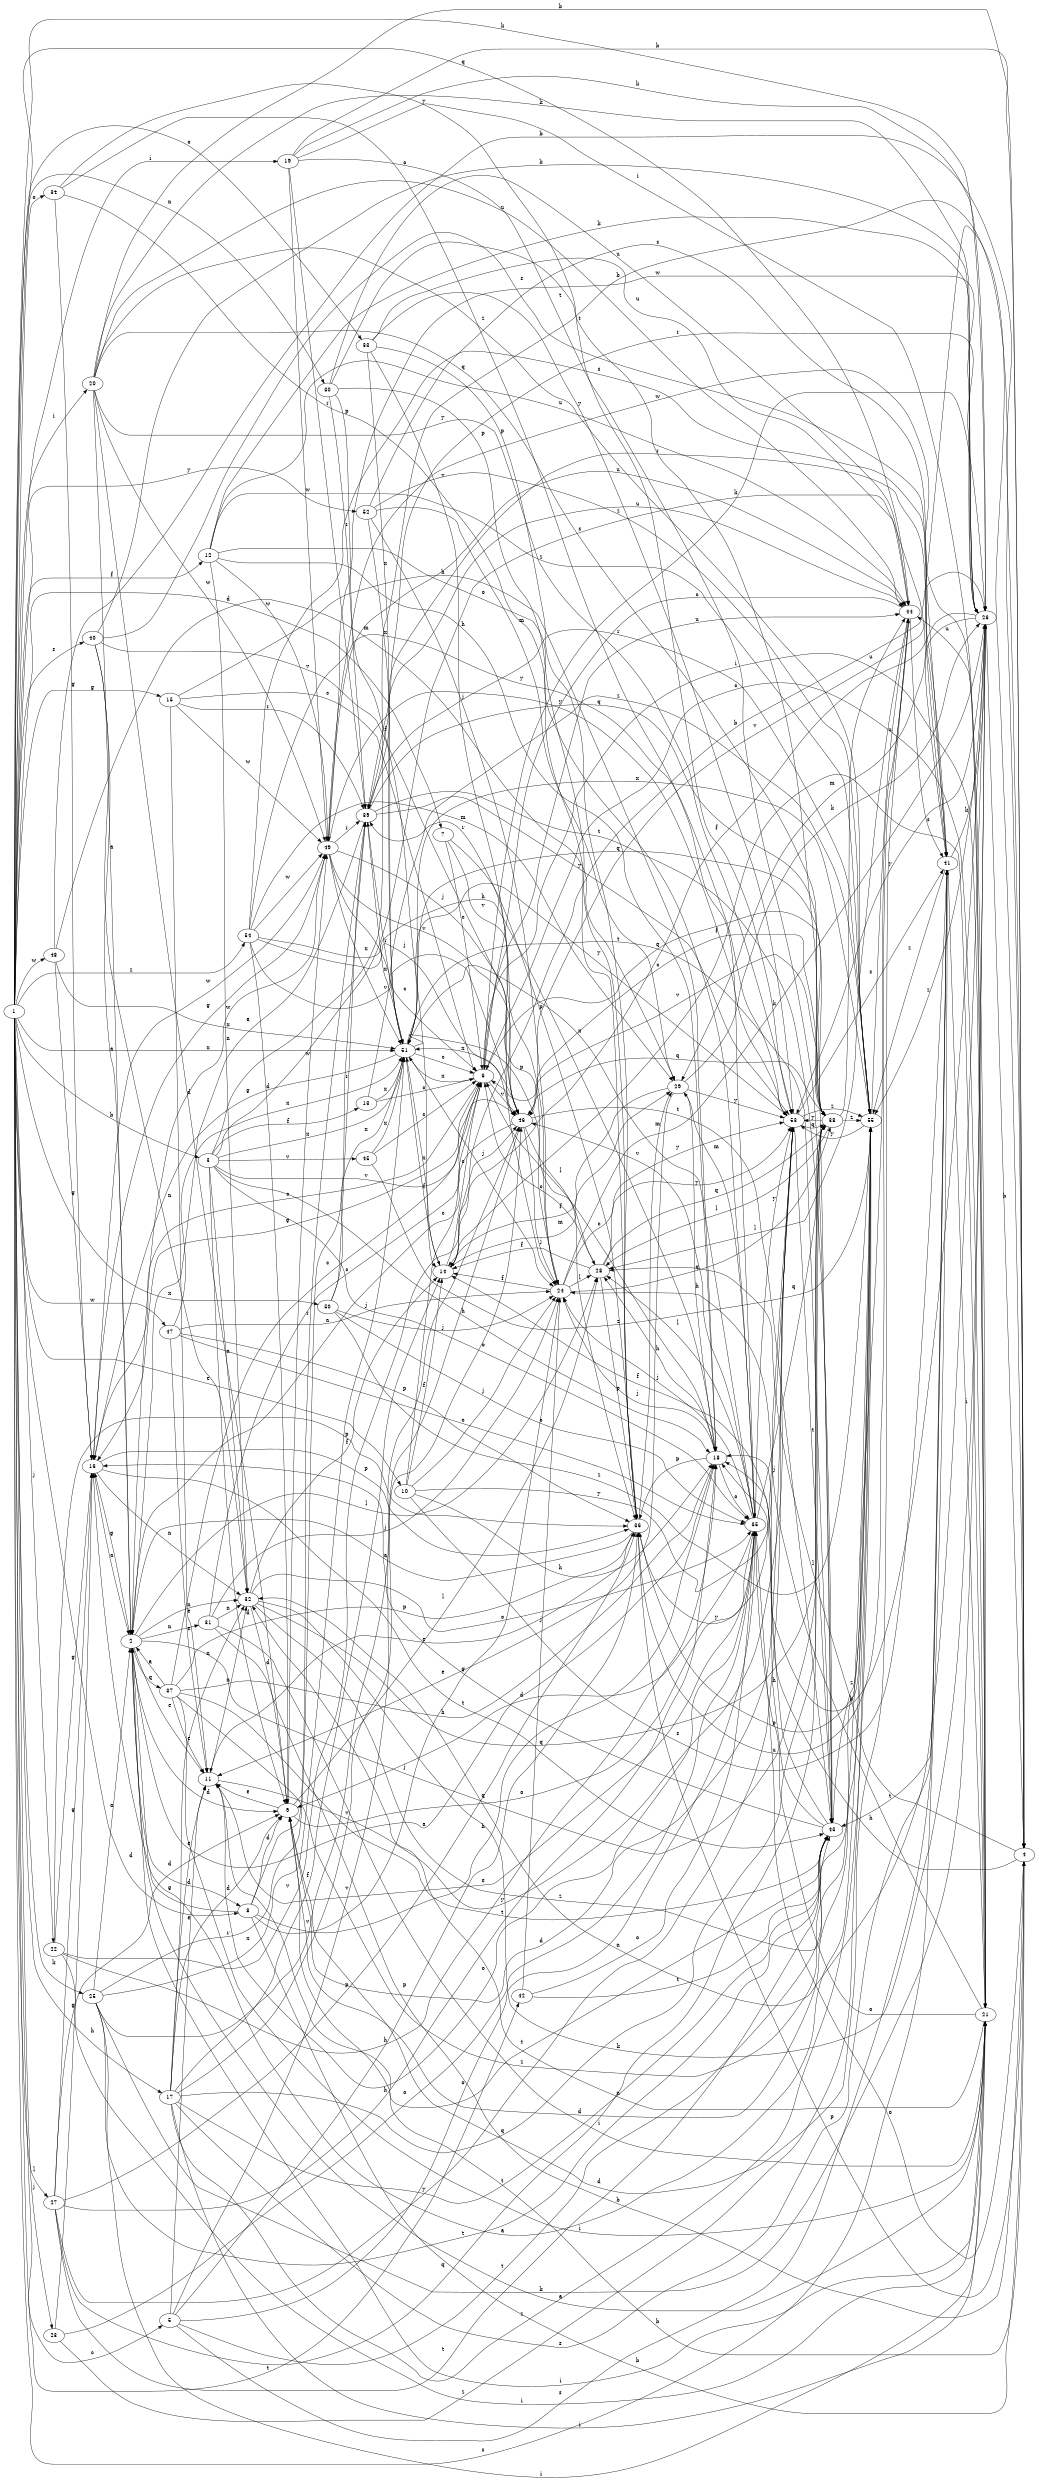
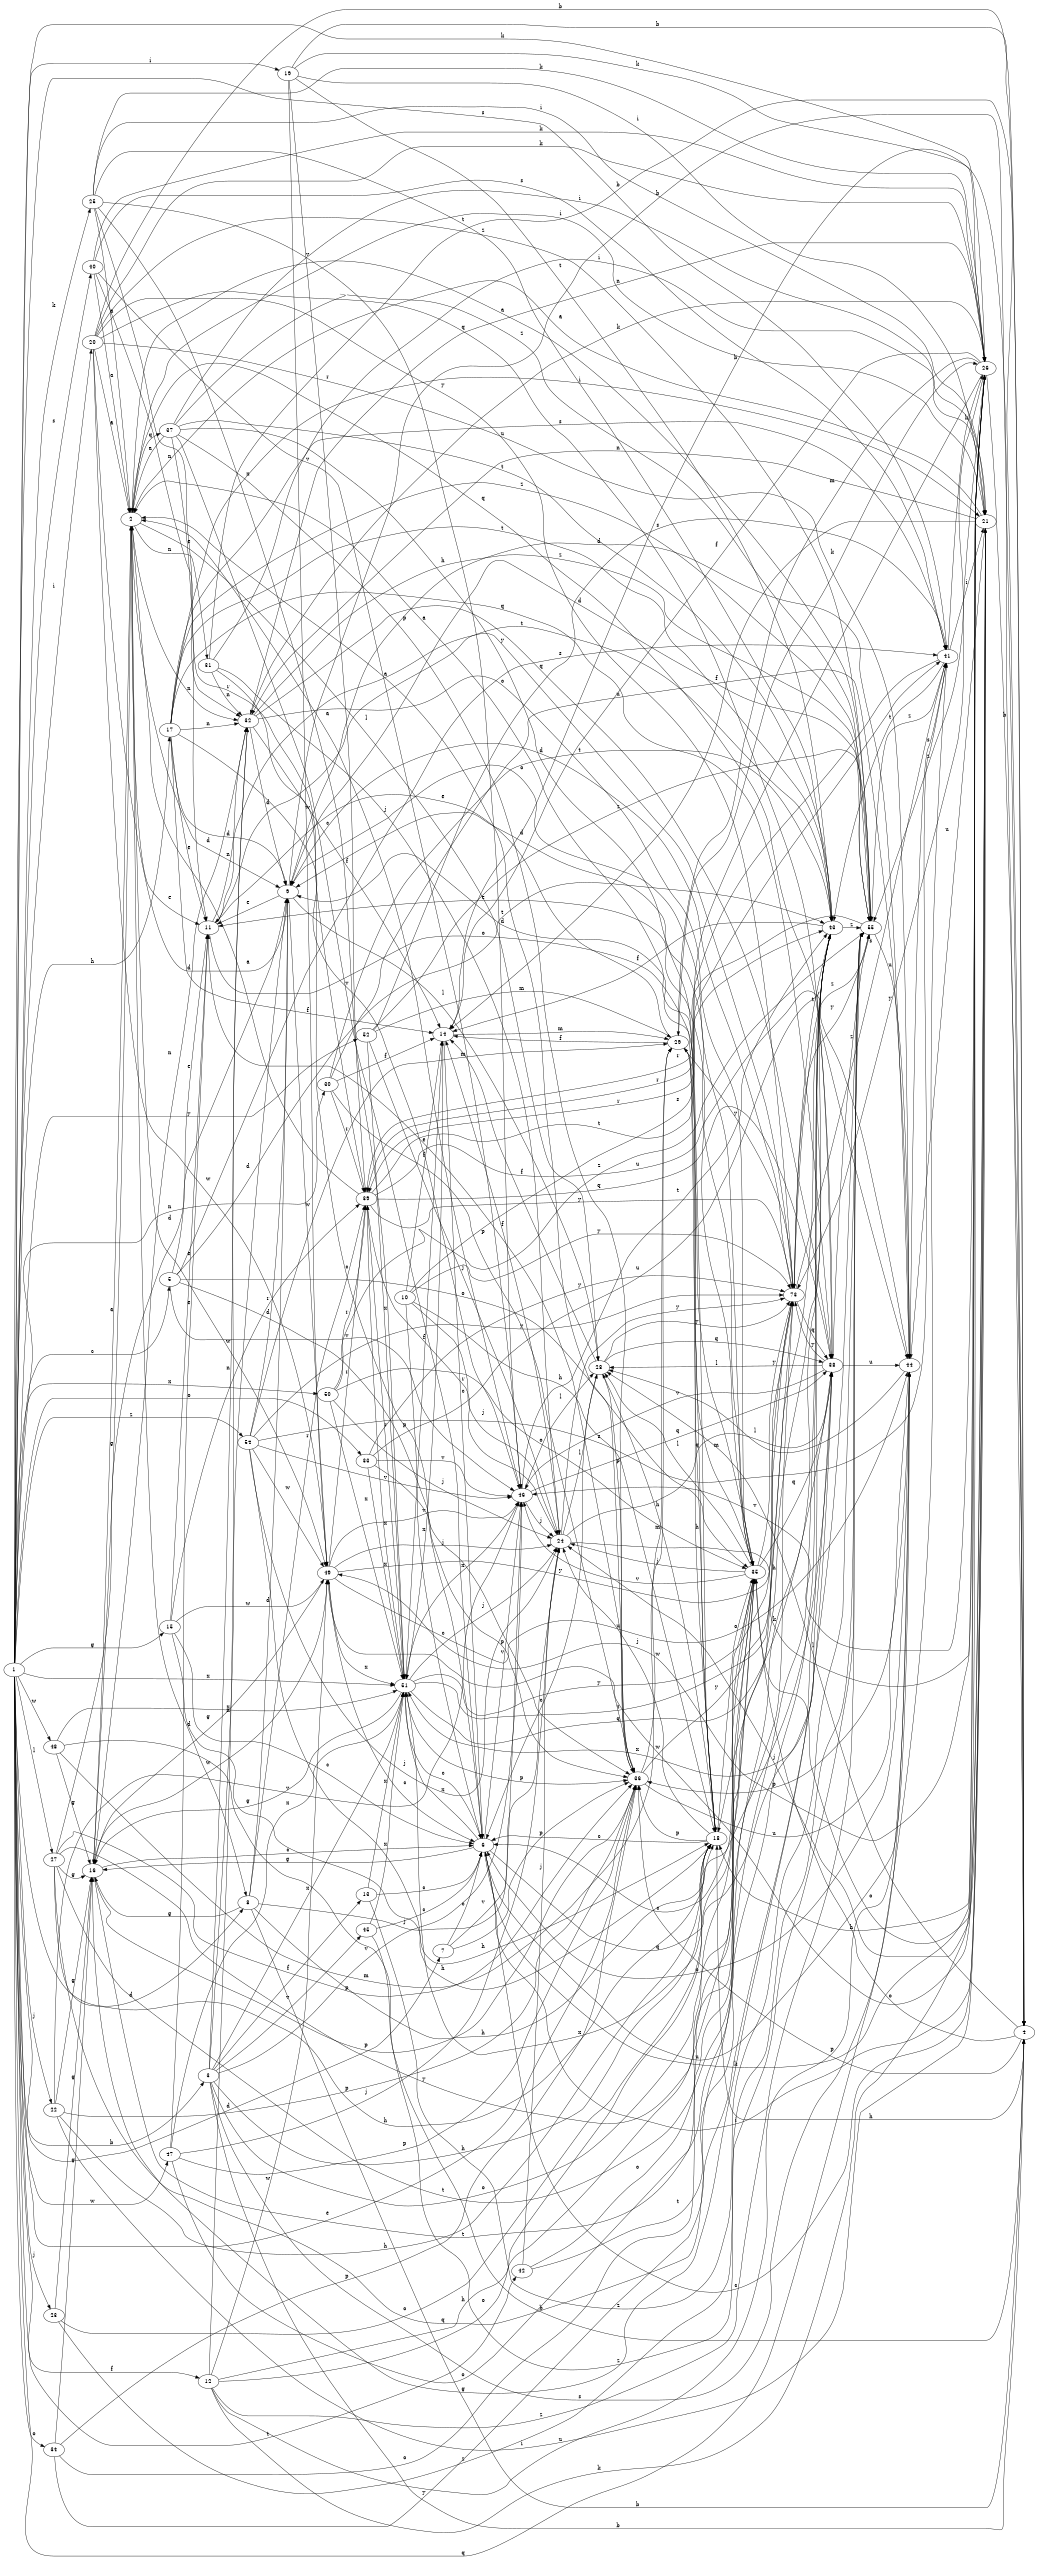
  strict digraph {
    rankdir=LR
    16
    2
    36
    6
    49
    32
    43
    21
    37
    8
    9
    31
    28
    38
    11
    44
-   53
+   53 [label=73]
    29
    26
    46
    51
    24
    39
    35
    55
    14
    18
    4
    20
    41
    25
    40
    1
    3
    19
    48
    5
    7
    10
    15
    17
    27
    54
    47
    12
    30
    22
    23
    34
    42
    50
    52
    33
    13
    45
    16 -> 2 [label=a]
    16 -> 36 [label=p]
    16 -> 6 [label=c]
    16 -> 49 [label=w]
    16 -> 32 [label=n]
    16 -> 43 [label=t]
    2 -> 16 [label=g]
    2 -> 49 [label=w]
    2 -> 32 [label=n]
    2 -> 21 [label=i]
    2 -> 37 [label=q]
    2 -> 8 [label=d]
    2 -> 9 [label=d]
    2 -> 31 [label=n]
    2 -> 28 [label=l]
    2 -> 38 [label=q]
    2 -> 11 [label=e]
    36 -> 2 [label=a]
    36 -> 11 [label=e]
    36 -> 44 [label=u]
    36 -> 53 [label=y]
    36 -> 29 [label=m]
    6 -> 16 [label=g]
    6 -> 21 [label=i]
    6 -> 38 [label=q]
    6 -> 44 [label=u]
    6 -> 26 [label=k]
    6 -> 46 [label=v]
    6 -> 51 [label=x]
    49 -> 16 [label=g]
    49 -> 6 [label=c]
    49 -> 44 [label=u]
    49 -> 53 [label=y]
    49 -> 46 [label=v]
    49 -> 51 [label=x]
    49 -> 24 [label=j]
    49 -> 39 [label=r]
    32 -> 9 [label=d]
    32 -> 38 [label=q]
    32 -> 26 [label=k]
    32 -> 35 [label=o]
    32 -> 55 [label=z]
    32 -> 14 [label=f]
    43 -> 16 [label=g]
    43 -> 55 [label=z]
    43 -> 14 [label=f]
    43 -> 18 [label=h]
    21 -> 2 [label=a]
    21 -> 6 [label=c]
    21 -> 49 [label=w]
    21 -> 32 [label=n]
    21 -> 44 [label=u]
    21 -> 24 [label=j]
    21 -> 35 [label=o]
    21 -> 14 [label=f]
    37 -> 2 [label=a]
    37 -> 36 [label=p]
    37 -> 6 [label=c]
    37 -> 43 [label=t]
    37 -> 21 [label=i]
    37 -> 11 [label=e]
    37 -> 55 [label=z]
    37 -> 18 [label=h]
    8 -> 16 [label=g]
    8 -> 9 [label=d]
    8 -> 24 [label=j]
    8 -> 39 [label=r]
    8 -> 18 [label=h]
    8 -> 4 [label=b]
    9 -> 49 [label=w]
    9 -> 28 [label=l]
    9 -> 11 [label=e]
    9 -> 35 [label=o]
    9 -> 4 [label=b]
    31 -> 6 [label=c]
    31 -> 32 [label=n]
    31 -> 21 [label=i]
    31 -> 24 [label=j]
    31 -> 4 [label=b]
    28 -> 36 [label=p]
    28 -> 6 [label=c]
    28 -> 38 [label=q]
    28 -> 53 [label=y]
    28 -> 14 [label=f]
    38 -> 6 [label=c]
    38 -> 28 [label=l]
    38 -> 44 [label=u]
    38 -> 53 [label=y]
    38 -> 46 [label=v]
    38 -> 55 [label=z]
    11 -> 32 [label=n]
    11 -> 43 [label=t]
    11 -> 53 [label=y]
    11 -> 35 [label=o]
    44 -> 36 [label=p]
    44 -> 6 [label=c]
    44 -> 9 [label=d]
    44 -> 28 [label=l]
    44 -> 41 [label=s]
    53 -> 43 [label=t]
    53 -> 9 [label=d]
    53 -> 38 [label=q]
    53 -> 55 [label=z]
    53 -> 41 [label=s]
    29 -> 11 [label=e]
    29 -> 53 [label=y]
    29 -> 26 [label=k]
    29 -> 14 [label=f]
    29 -> 18 [label=h]
    26 -> 49 [label=w]
    26 -> 32 [label=n]
    26 -> 53 [label=y]
    26 -> 29 [label=m]
    26 -> 46 [label=v]
    26 -> 39 [label=r]
    26 -> 55 [label=z]
    26 -> 14 [label=f]
    26 -> 18 [label=h]
    26 -> 4 [label=b]
    46 -> 2 [label=a]
    46 -> 43 [label=t]
    46 -> 28 [label=l]
    46 -> 38 [label=q]
    46 -> 51 [label=x]
    46 -> 24 [label=j]
    51 -> 16 [label=g]
    51 -> 36 [label=p]
    51 -> 6 [label=c]
    51 -> 43 [label=t]
    51 -> 38 [label=q]
    51 -> 53 [label=y]
    51 -> 24 [label=j]
    51 -> 39 [label=r]
    51 -> 14 [label=f]
    24 -> 28 [label=l]
    24 -> 38 [label=q]
    24 -> 53 [label=y]
    24 -> 26 [label=k]
    24 -> 39 [label=r]
    24 -> 14 [label=f]
    39 -> 2 [label=a]
    39 -> 43 [label=t]
    39 -> 38 [label=q]
    39 -> 44 [label=u]
    39 -> 53 [label=y]
    39 -> 51 [label=x]
    35 -> 9 [label=d]
    35 -> 28 [label=l]
    35 -> 38 [label=q]
    35 -> 11 [label=e]
    35 -> 53 [label=y]
    35 -> 29 [label=m]
    35 -> 46 [label=v]
    35 -> 51 [label=x]
    35 -> 24 [label=j]
    55 -> 2 [label=a]
    55 -> 9 [label=d]
    55 -> 44 [label=u]
    55 -> 53 [label=y]
    55 -> 51 [label=x]
    55 -> 39 [label=r]
    14 -> 6 [label=c]
    14 -> 29 [label=m]
    14 -> 51 [label=x]
    14 -> 4 [label=b]
    18 -> 2 [label=a]
    18 -> 36 [label=p]
    18 -> 6 [label=c]
+   18 -> 9 [label=d]
    18 -> 28 [label=h]
    18 -> 24 [label=j]
    18 -> 35 [label=o]
    4 -> 36 [label=p]
    4 -> 28 [label=l]
    4 -> 35 [label=o]
    4 -> 18 [label=h]
    20 -> 2 [label=a]
    20 -> 49 [label=w]
    20 -> 9 [label=d]
    20 -> 38 [label=q]
    20 -> 44 [label=u]
    20 -> 53 [label=y]
    20 -> 26 [label=k]
    20 -> 55 [label=z]
    20 -> 4 [label=b]
    41 -> 43 [label=t]
    41 -> 21 [label=i]
    41 -> 26 [label=k]
    41 -> 39 [label=r]
    41 -> 55 [label=z]
    25 -> 2 [label=a]
    25 -> 43 [label=t]
    25 -> 21 [label=i]
    25 -> 26 [label=k]
    25 -> 46 [label=v]
    25 -> 51 [label=x]
    25 -> 39 [label=r]
    40 -> 2 [label=a]
    40 -> 32 [label=n]
    40 -> 26 [label=k]
    40 -> 46 [label=v]
    40 -> 41 [label=s]
    1 -> 8 [label=d]
    1 -> 44 [label=q]
    1 -> 26 [label=k]
    1 -> 51 [label=x]
    1 -> 20 [label=i]
    1 -> 41 [label=s]
    1 -> 25 [label=k]
    1 -> 40 [label=s]
    1 -> 3 [label=b]
    1 -> 19 [label=i]
    1 -> 48 [label=w]
    1 -> 5 [label=c]
    1 -> 7 [label=d]
-   1 -> 10 [label=e]
+   1 -> 36 [label=e]
    1 -> 15 [label=g]
    1 -> 17 [label=h]
    1 -> 27 [label=l]
    1 -> 54 [label=z]
    1 -> 47 [label=w]
    1 -> 12 [label=f]
    1 -> 30 [label=n]
    1 -> 22 [label=j]
    1 -> 23 [label=j]
    1 -> 34 [label=o]
    1 -> 42 [label=t]
    1 -> 50 [label=x]
    1 -> 52 [label=y]
    1 -> 33 [label=o]
    3 -> 32 [label=n]
    3 -> 9 [label=d]
    3 -> 46 [label=v]
    3 -> 51 [label=x]
    3 -> 35 [label=o]
    3 -> 18 [label=h]
    3 -> 4 [label=b]
    3 -> 41 [label=s]
    3 -> 13 [label=f]
    3 -> 45 [label=v]
    19 -> 49 [label=w]
    19 -> 43 [label=t]
    19 -> 21 [label=i]
    19 -> 26 [label=k]
    19 -> 39 [label=r]
    19 -> 4 [label=b]
    48 -> 16 [label=g]
    48 -> 29 [label=m]
    48 -> 51 [label=x]
    48 -> 4 [label=b]
    5 -> 36 [label=p]
    5 -> 43 [label=t]
    5 -> 11 [label=e]
    5 -> 46 [label=v]
    5 -> 35 [label=o]
    5 -> 41 [label=s]
    7 -> 36 [label=p]
    7 -> 6 [label=c]
    7 -> 46 [label=v]
    10 -> 6 [label=c]
    10 -> 53 [label=y]
    10 -> 24 [label=j]
    10 -> 14 [label=f]
    10 -> 18 [label=h]
    10 -> 41 [label=s]
    15 -> 6 [label=c]
    15 -> 49 [label=w]
    15 -> 11 [label=e]
    15 -> 39 [label=r]
    15 -> 18 [label=h]
    17 -> 32 [label=n]
    17 -> 43 [label=t]
    17 -> 21 [label=i]
    17 -> 9 [label=d]
    17 -> 38 [label=q]
    17 -> 11 [label=e]
    17 -> 46 [label=v]
    17 -> 55 [label=z]
    17 -> 14 [label=f]
    17 -> 41 [label=s]
    27 -> 16 [label=g]
    27 -> 36 [label=p]
    27 -> 43 [label=t]
    27 -> 9 [label=d]
    27 -> 38 [label=q]
    27 -> 53 [label=y]
    27 -> 18 [label=h]
    54 -> 49 [label=w]
    54 -> 9 [label=d]
    54 -> 53 [label=y]
    54 -> 29 [label=m]
    54 -> 46 [label=v]
    54 -> 24 [label=j]
    54 -> 18 [label=h]
    54 -> 41 [label=s]
    47 -> 36 [label=p]
    47 -> 11 [label=e]
    47 -> 51 [label=x]
    47 -> 24 [label=j]
    47 -> 35 [label=o]
    12 -> 49 [label=w]
    12 -> 32 [label=n]
    12 -> 44 [label=u]
    12 -> 26 [label=k]
    12 -> 35 [label=o]
    12 -> 55 [label=z]
    12 -> 18 [label=h]
    30 -> 36 [label=p]
    30 -> 43 [label=t]
    30 -> 44 [label=u]
    30 -> 39 [label=r]
    30 -> 14 [label=f]
    22 -> 16 [label=g]
    22 -> 36 [label=p]
    22 -> 21 [label=i]
    22 -> 46 [label=v]
    22 -> 18 [label=h]
    23 -> 16 [label=g]
    23 -> 35 [label=o]
    23 -> 55 [label=z]
    34 -> 16 [label=g]
    34 -> 36 [label=p]
    34 -> 53 [label=y]
    34 -> 35 [label=o]
    42 -> 43 [label=t]
    42 -> 24 [label=j]
    42 -> 35 [label=o]
    50 -> 51 [label=x]
    50 -> 24 [label=j]
    50 -> 39 [label=r]
    50 -> 35 [label=o]
    50 -> 55 [label=z]
    52 -> 29 [label=m]
    52 -> 51 [label=x]
    52 -> 24 [label=j]
    52 -> 55 [label=z]
    52 -> 41 [label=s]
    33 -> 36 [label=p]
    33 -> 44 [label=u]
    33 -> 53 [label=y]
    33 -> 46 [label=v]
    33 -> 51 [label=x]
    13 -> 6 [label=c]
    13 -> 51 [label=x]
    13 -> 55 [label=z]
    45 -> 6 [label=c]
    45 -> 51 [label=x]
    45 -> 55 [label=z]
  }
